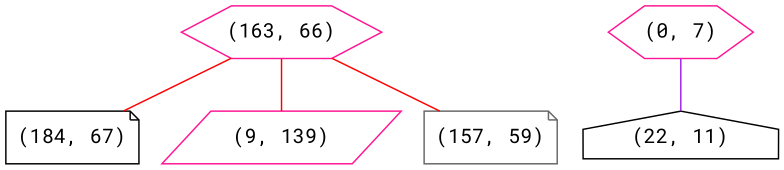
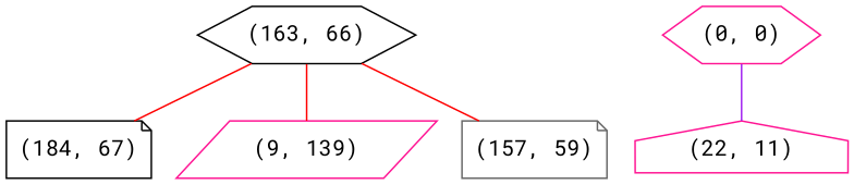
  graph {
    fontname="Roboto Mono"
    node [color=deeppink fontname="Roboto Mono" shape=note]
    edge [color=red fontname="Roboto Mono" weight=1]
    "(184, 67)" [color=black]
-   "(163, 66)" [shape=hexagon]
+   "(163, 66)" [color=black shape=hexagon]
    "(9, 139)" [shape=parallelogram]
    "(157, 59)" [color=gray40]
-   "(22, 11)" [color=black shape=house]
-   "(0, 0)" [shape=hexagon label="(0, 7)"]
+   "(22, 11)" [shape=house]
+   "(0, 0)" [shape=hexagon]
    "(163, 66)" -- "(184, 67)"
    "(163, 66)" -- "(9, 139)"
    "(163, 66)" -- "(157, 59)"
    "(0, 0)" -- "(22, 11)" [color=purple weight=4]
  }
